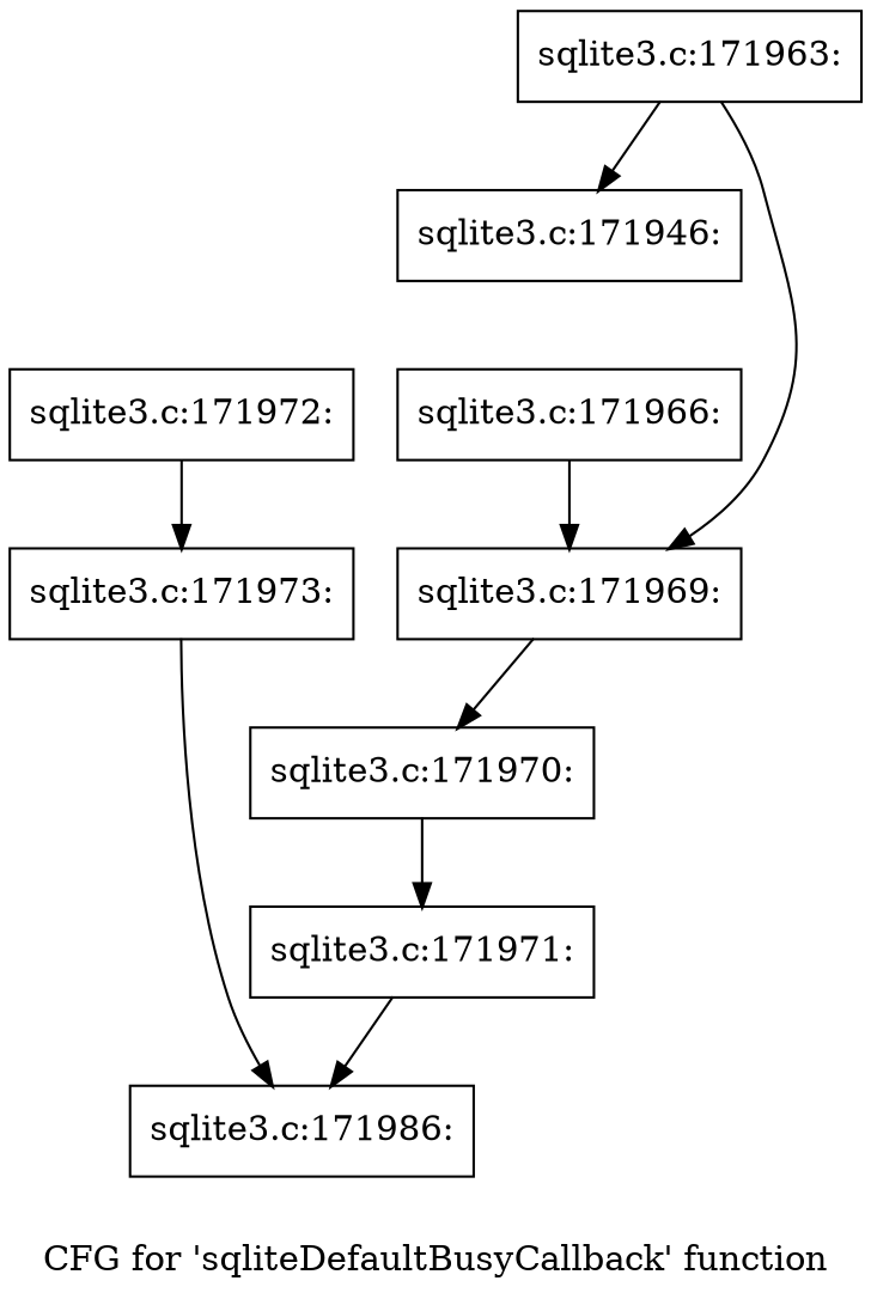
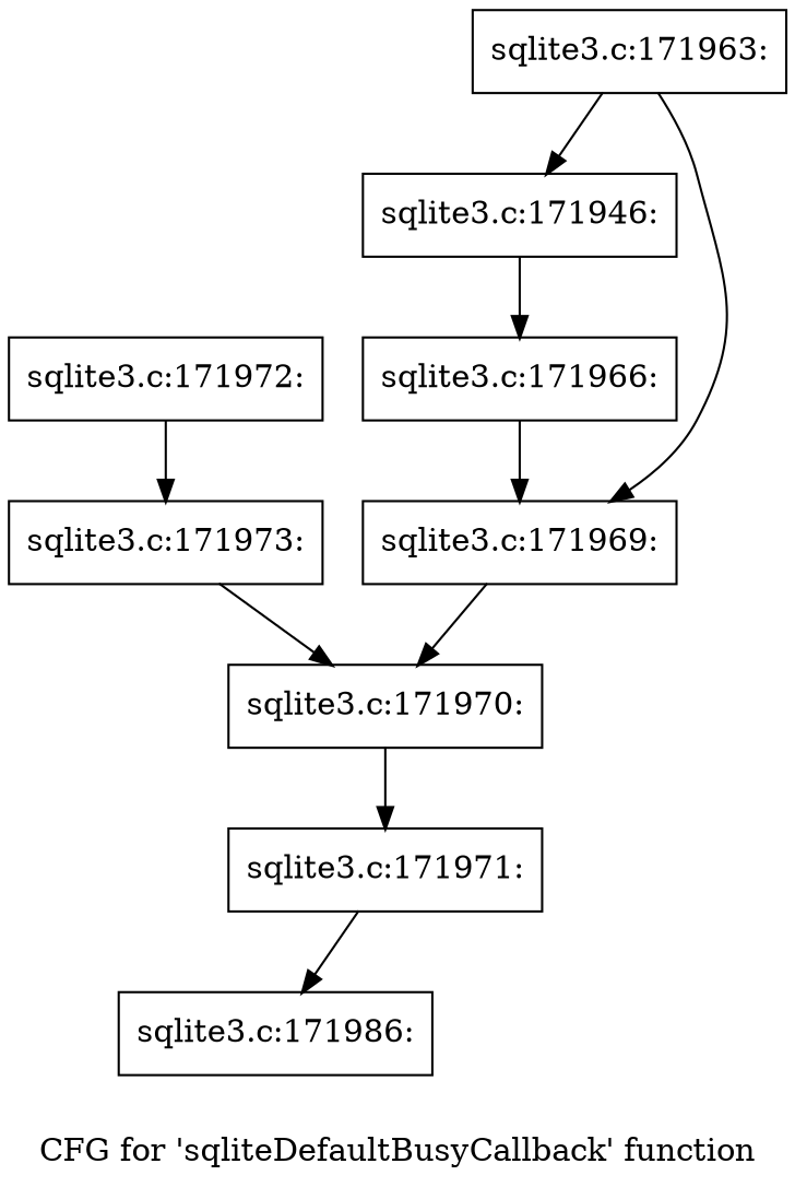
  digraph {
    label="CFG for 'sqliteDefaultBusyCallback' function"
    node [shape=record]
    n1 [label="{sqlite3.c:171946:}"]
    n2 [label="{sqlite3.c:171966:}"]
    n3 [label="{sqlite3.c:171963:}"]
    n4 [label="{sqlite3.c:171969:}"]
    n5 [label="{sqlite3.c:171970:}"]
    n6 [label="{sqlite3.c:171971:}"]
    n7 [label="{sqlite3.c:171973:}"]
    n8 [label="{sqlite3.c:171986:}"]
    n9 [label="{sqlite3.c:171972:}"]
+   n1 -> n2
    n2 -> n4
    n3 -> n1
    n3 -> n4
    n4 -> n5
    n5 -> n6
    n6 -> n8
-   n7 -> n8
+   n7 -> n5
    n9 -> n7
  }
